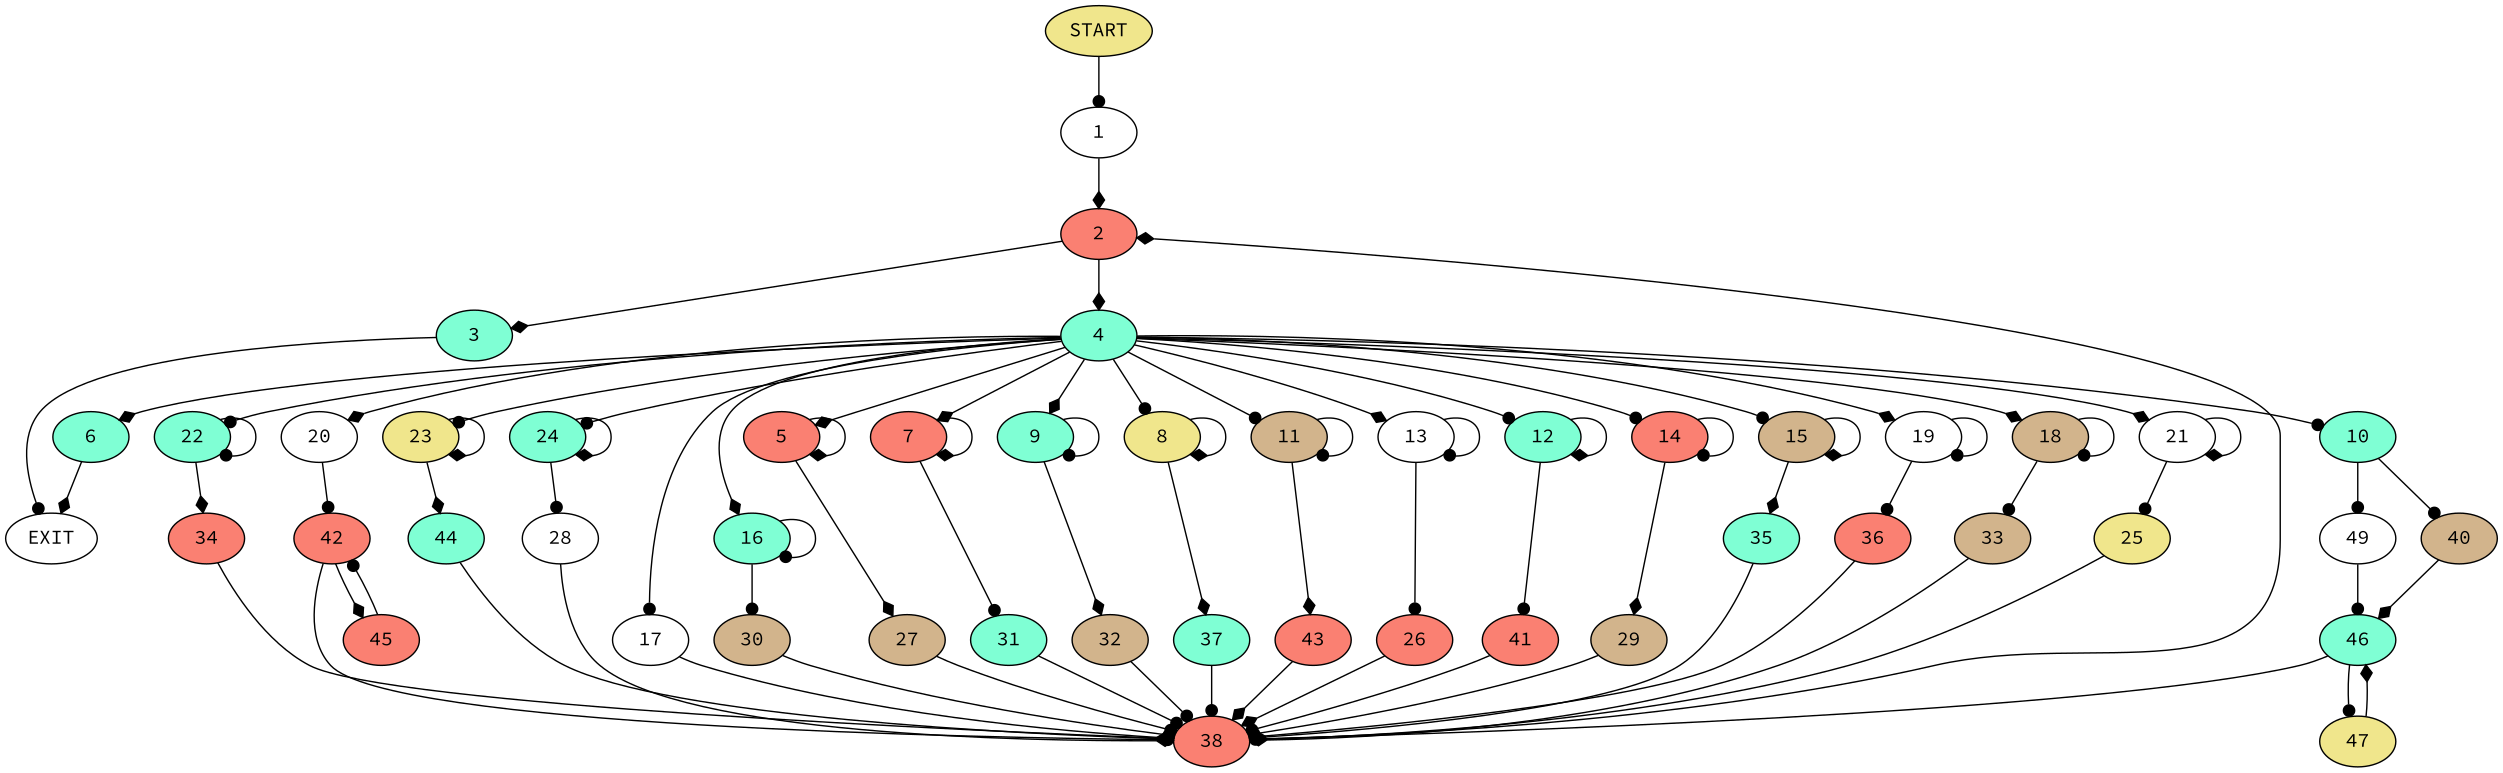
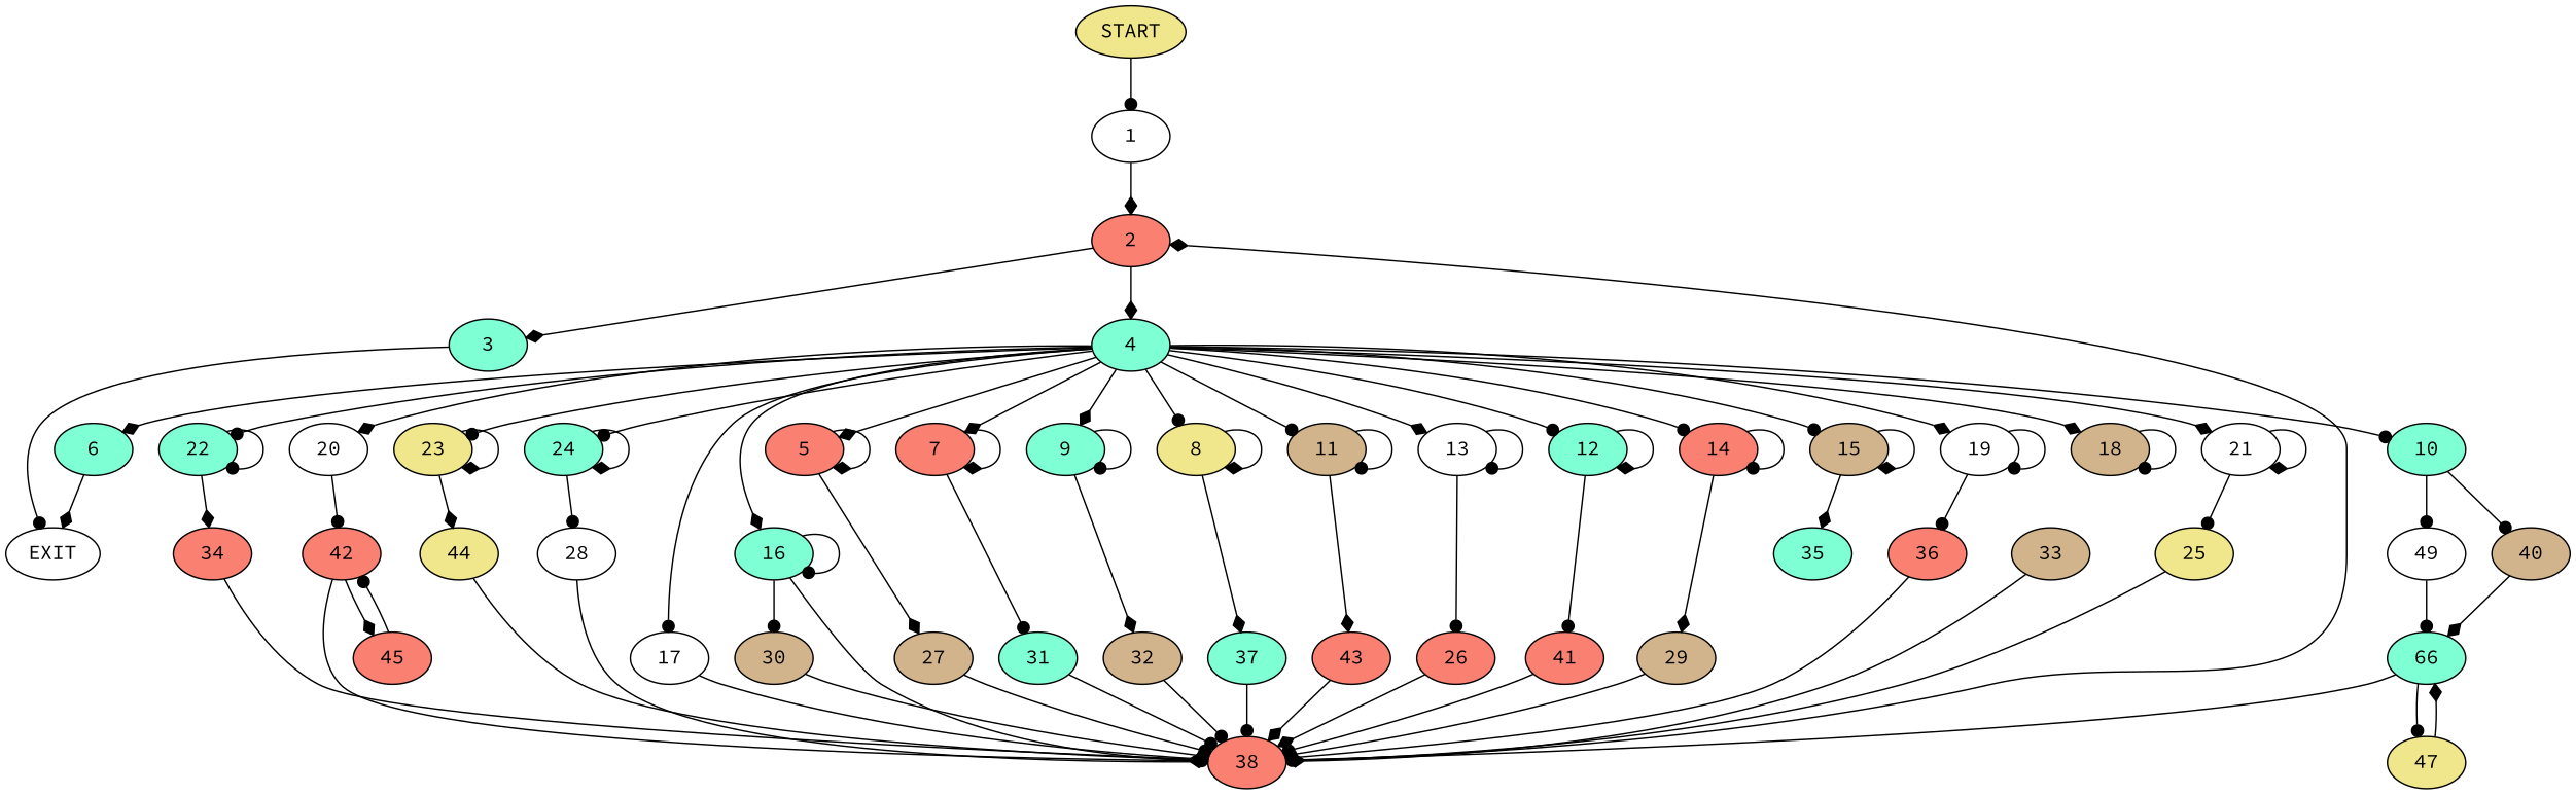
  digraph {
    fontname="Source Code Pro"
    node [fillcolor=aquamarine fontname="Source Code Pro" style=filled]
    edge [arrowhead=dot fontname="Source Code Pro"]
    n1 [fillcolor=khaki label=START]
    1 [fillcolor=white]
    2 [fillcolor=salmon]
    n4 [fillcolor=white label=EXIT]
    3
    4
    5 [fillcolor=salmon]
    6
    7 [fillcolor=salmon]
    8 [fillcolor=khaki]
    9
    10
    11 [fillcolor=tan]
    12
    13 [fillcolor=white]
    14 [fillcolor=salmon]
    15 [fillcolor=tan]
    16
    17 [fillcolor=white]
    18 [fillcolor=tan]
    19 [fillcolor=white]
    20 [fillcolor=white]
    21 [fillcolor=white]
    22
    23 [fillcolor=khaki]
    24
    27 [fillcolor=tan]
    31
    37
    32 [fillcolor=tan]
    n31 [fillcolor=white label=49]
    40 [fillcolor=tan]
    43 [fillcolor=salmon]
    41 [fillcolor=salmon]
    26 [fillcolor=salmon]
    29 [fillcolor=tan]
    35
    30 [fillcolor=tan]
    38 [fillcolor=salmon]
    33 [fillcolor=tan]
    36 [fillcolor=salmon]
    42 [fillcolor=salmon]
    25 [fillcolor=khaki]
    34 [fillcolor=salmon]
-   44
+   44 [fillcolor=khaki]
    28 [fillcolor=white]
-   46
+   46 [label=66]
    45 [fillcolor=salmon]
    47 [fillcolor=khaki]
    n1 -> 1
    1 -> 2 [arrowhead=diamond]
    2 -> 3 [arrowhead=diamond]
    2 -> 4 [arrowhead=diamond]
    3 -> n4
    4 -> 5 [arrowhead=diamond]
    4 -> 6 [arrowhead=diamond]
    4 -> 7 [arrowhead=diamond]
    4 -> 8
    4 -> 9 [arrowhead=diamond]
    4 -> 10
    4 -> 11
    4 -> 12
    4 -> 13 [arrowhead=diamond]
    4 -> 14
    4 -> 15
    4 -> 16 [arrowhead=diamond]
    4 -> 17
    4 -> 18 [arrowhead=diamond]
    4 -> 19 [arrowhead=diamond]
    4 -> 20 [arrowhead=diamond]
    4 -> 21 [arrowhead=diamond]
    4 -> 22
    4 -> 23
    4 -> 24
    5 -> 5 [arrowhead=diamond]
    5 -> 27 [arrowhead=diamond]
    6 -> n4 [arrowhead=diamond]
    7 -> 7 [arrowhead=diamond]
    7 -> 31
    8 -> 8 [arrowhead=diamond]
    8 -> 37 [arrowhead=diamond]
    9 -> 9
    9 -> 32 [arrowhead=diamond]
    10 -> n31
    10 -> 40
    11 -> 11
    11 -> 43 [arrowhead=diamond]
    12 -> 12 [arrowhead=diamond]
    12 -> 41
    13 -> 13
    13 -> 26
    14 -> 14
    14 -> 29 [arrowhead=diamond]
    15 -> 15 [arrowhead=diamond]
    15 -> 35 [arrowhead=diamond]
    16 -> 16
    16 -> 30
    17 -> 38 [arrowhead=diamond]
    18 -> 18
-   18 -> 33
    19 -> 19
    19 -> 36
    20 -> 42
    21 -> 21 [arrowhead=diamond]
    21 -> 25
    22 -> 22
    22 -> 34 [arrowhead=diamond]
    23 -> 23 [arrowhead=diamond]
    23 -> 44 [arrowhead=diamond]
    24 -> 24 [arrowhead=diamond]
    24 -> 28
    27 -> 38
    31 -> 38
    37 -> 38
    32 -> 38
    n31 -> 46
    40 -> 46 [arrowhead=diamond]
    43 -> 38 [arrowhead=diamond]
    41 -> 38
    26 -> 38 [arrowhead=diamond]
    29 -> 38
-   35 -> 38 [arrowhead=diamond]
+   16 -> 38 [arrowhead=diamond]
    30 -> 38
    38 -> 2 [arrowhead=diamond]
    33 -> 38 [arrowhead=diamond]
    36 -> 38
    42 -> 38
    42 -> 45 [arrowhead=diamond]
    25 -> 38
    34 -> 38
    44 -> 38 [arrowhead=diamond]
    28 -> 38 [arrowhead=diamond]
    46 -> 38 [arrowhead=diamond]
    46 -> 47
    45 -> 42
    47 -> 46 [arrowhead=diamond]
  }
